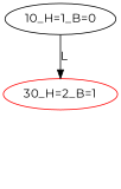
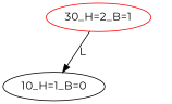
  digraph {
    fontname=Montserrat
    node [fontname=Montserrat]
    edge [fontname=Montserrat]
    "30_H=2_B=1" [color=red]
    "10_H=1_B=0"
    HD0 [style=invis]
-   "10_H=1_B=0" -> "30_H=2_B=1" [label=L]
+   "30_H=2_B=1" -> "10_H=1_B=0" [label=L]
    "30_H=2_B=1" -> HD0 [label=L style=invis]
  }
